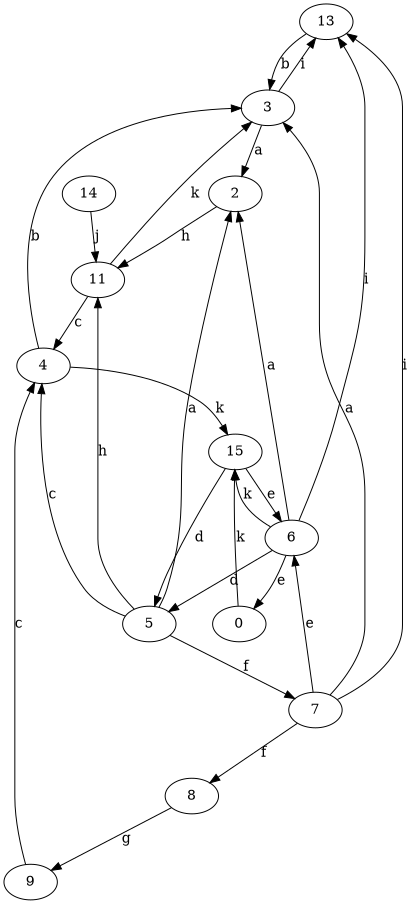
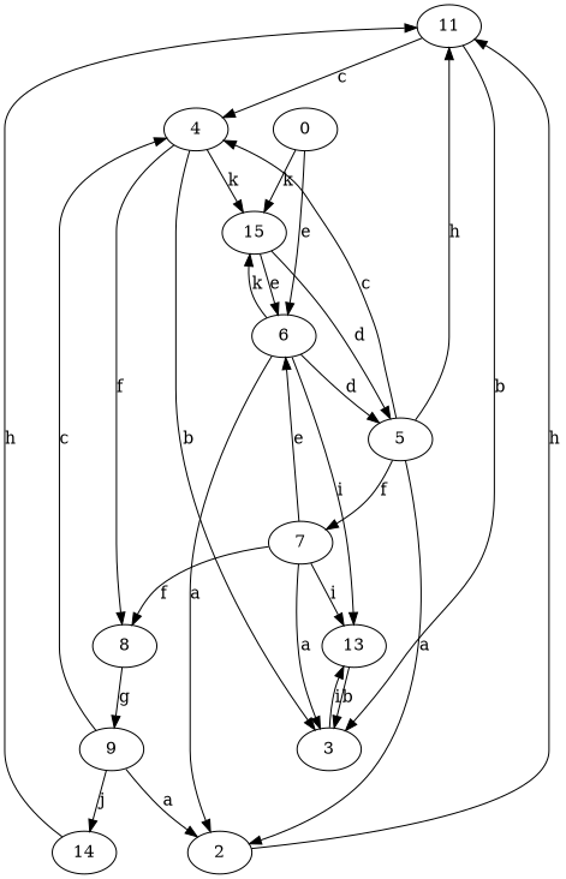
  strict digraph {
    13
    3
    14
    11
    2
    4
    7
    8
    6
    15
    9
    5
    0
    13 -> 3 [label=b]
    3 -> 13 [label=i]
-   14 -> 11 [label=j]
-   11 -> 3 [label=k]
+   14 -> 11 [label=h]
+   11 -> 3 [label=b]
    11 -> 4 [label=c]
    2 -> 11 [label=h]
    4 -> 3 [label=b]
+   4 -> 8 [label=f]
    4 -> 15 [label=k]
    7 -> 13 [label=i]
    7 -> 3 [label=a]
    7 -> 8 [label=f]
    7 -> 6 [label=e]
    8 -> 9 [label=g]
    6 -> 13 [label=i]
    6 -> 2 [label=a]
    6 -> 15 [label=k]
    6 -> 5 [label=d]
    15 -> 6 [label=e]
    15 -> 5 [label=d]
-   3 -> 2 [label=a]
+   9 -> 14 [label=j]
+   9 -> 2 [label=a]
    9 -> 4 [label=c]
    5 -> 11 [label=h]
    5 -> 2 [label=a]
    5 -> 4 [label=c]
    5 -> 7 [label=f]
-   6 -> 0 [label=e]
+   0 -> 6 [label=e]
    0 -> 15 [label=k]
  }
